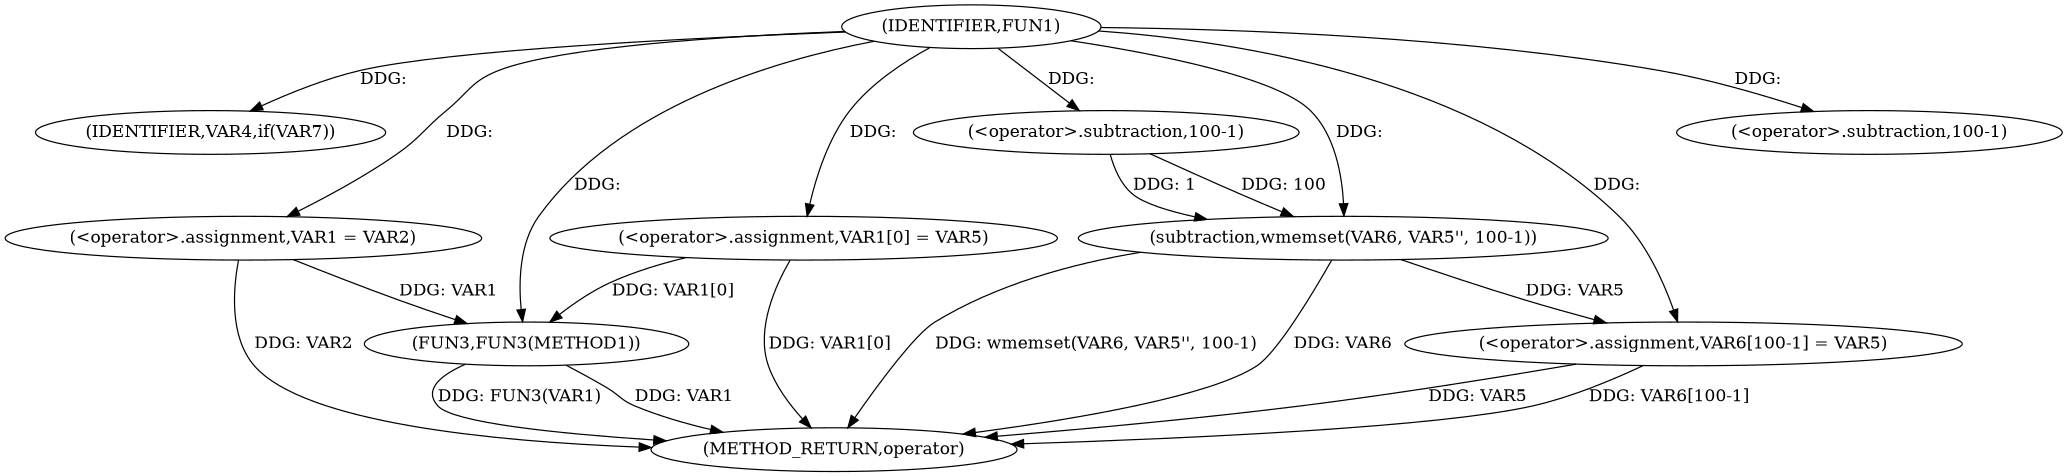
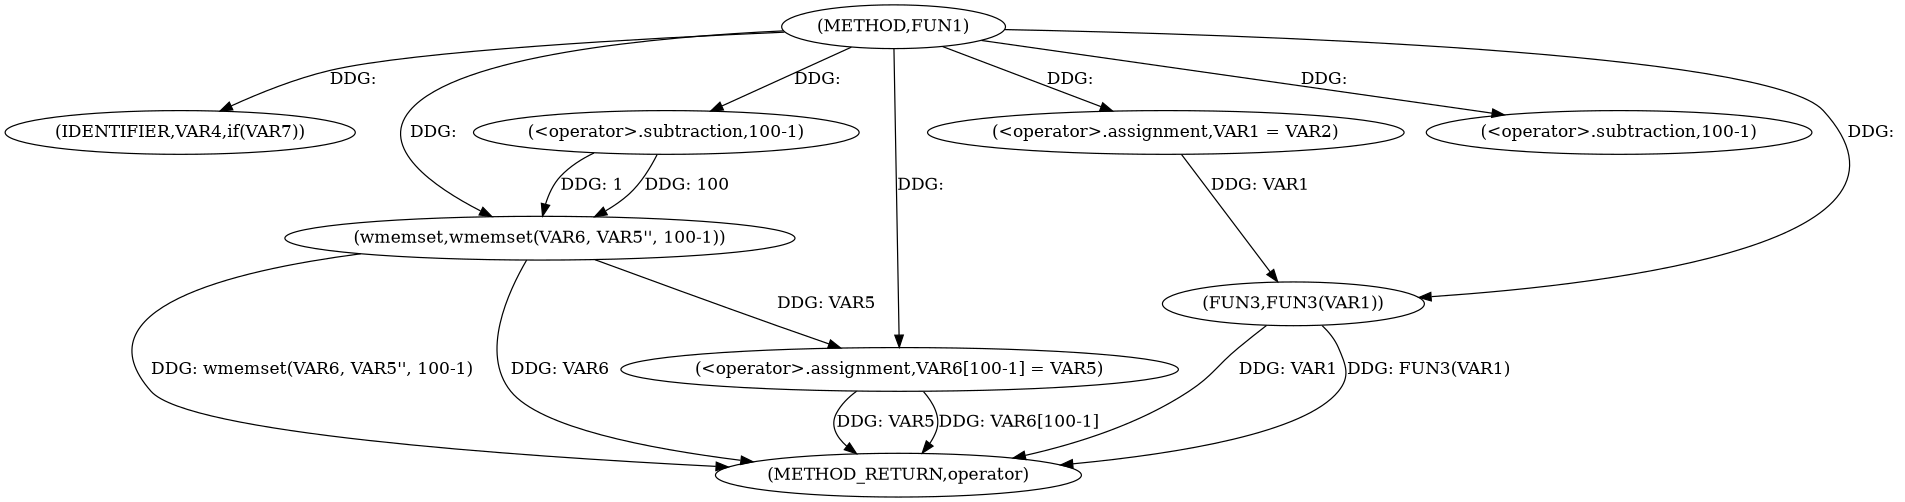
  digraph {
-   n1 [label="(IDENTIFIER,FUN1)"]
+   n1 [label="(METHOD,FUN1)"]
    n2 [label="(IDENTIFIER,VAR4,if(VAR7))"]
    n3 [label="(<operator>.assignment,VAR1 = VAR2)"]
-   n4 [label="(<operator>.assignment,VAR1[0] = VAR5)"]
-   n5 [label="(subtraction,wmemset(VAR6, VAR5'', 100-1))"]
+   n5 [label="(wmemset,wmemset(VAR6, VAR5'', 100-1))"]
    n6 [label="(<operator>.subtraction,100-1)"]
    n7 [label="(<operator>.assignment,VAR6[100-1] = VAR5)"]
    n8 [label="(<operator>.subtraction,100-1)"]
-   n9 [label="(FUN3,FUN3(METHOD1))"]
+   n9 [label="(FUN3,FUN3(VAR1))"]
    n10 [label="(METHOD_RETURN,operator)"]
    n1 -> n2 [label="DDG: "]
    n1 -> n3 [label="DDG: "]
-   n1 -> n4 [label="DDG: "]
    n1 -> n5 [label="DDG: "]
    n1 -> n6 [label="DDG: "]
    n1 -> n7 [label="DDG: "]
    n1 -> n8 [label="DDG: "]
    n1 -> n9 [label="DDG: "]
    n3 -> n9 [label="DDG: VAR1"]
-   n3 -> n10 [label="DDG: VAR2"]
-   n4 -> n9 [label="DDG: VAR1[0]"]
-   n4 -> n10 [label="DDG: VAR1[0]"]
    n5 -> n7 [label="DDG: VAR5"]
    n5 -> n10 [label="DDG: wmemset(VAR6, VAR5'', 100-1)"]
    n5 -> n10 [label="DDG: VAR6"]
    n6 -> n5 [label="DDG: 100"]
    n6 -> n5 [label="DDG: 1"]
    n7 -> n10 [label="DDG: VAR5"]
    n7 -> n10 [label="DDG: VAR6[100-1]"]
    n9 -> n10 [label="DDG: VAR1"]
    n9 -> n10 [label="DDG: FUN3(VAR1)"]
  }
